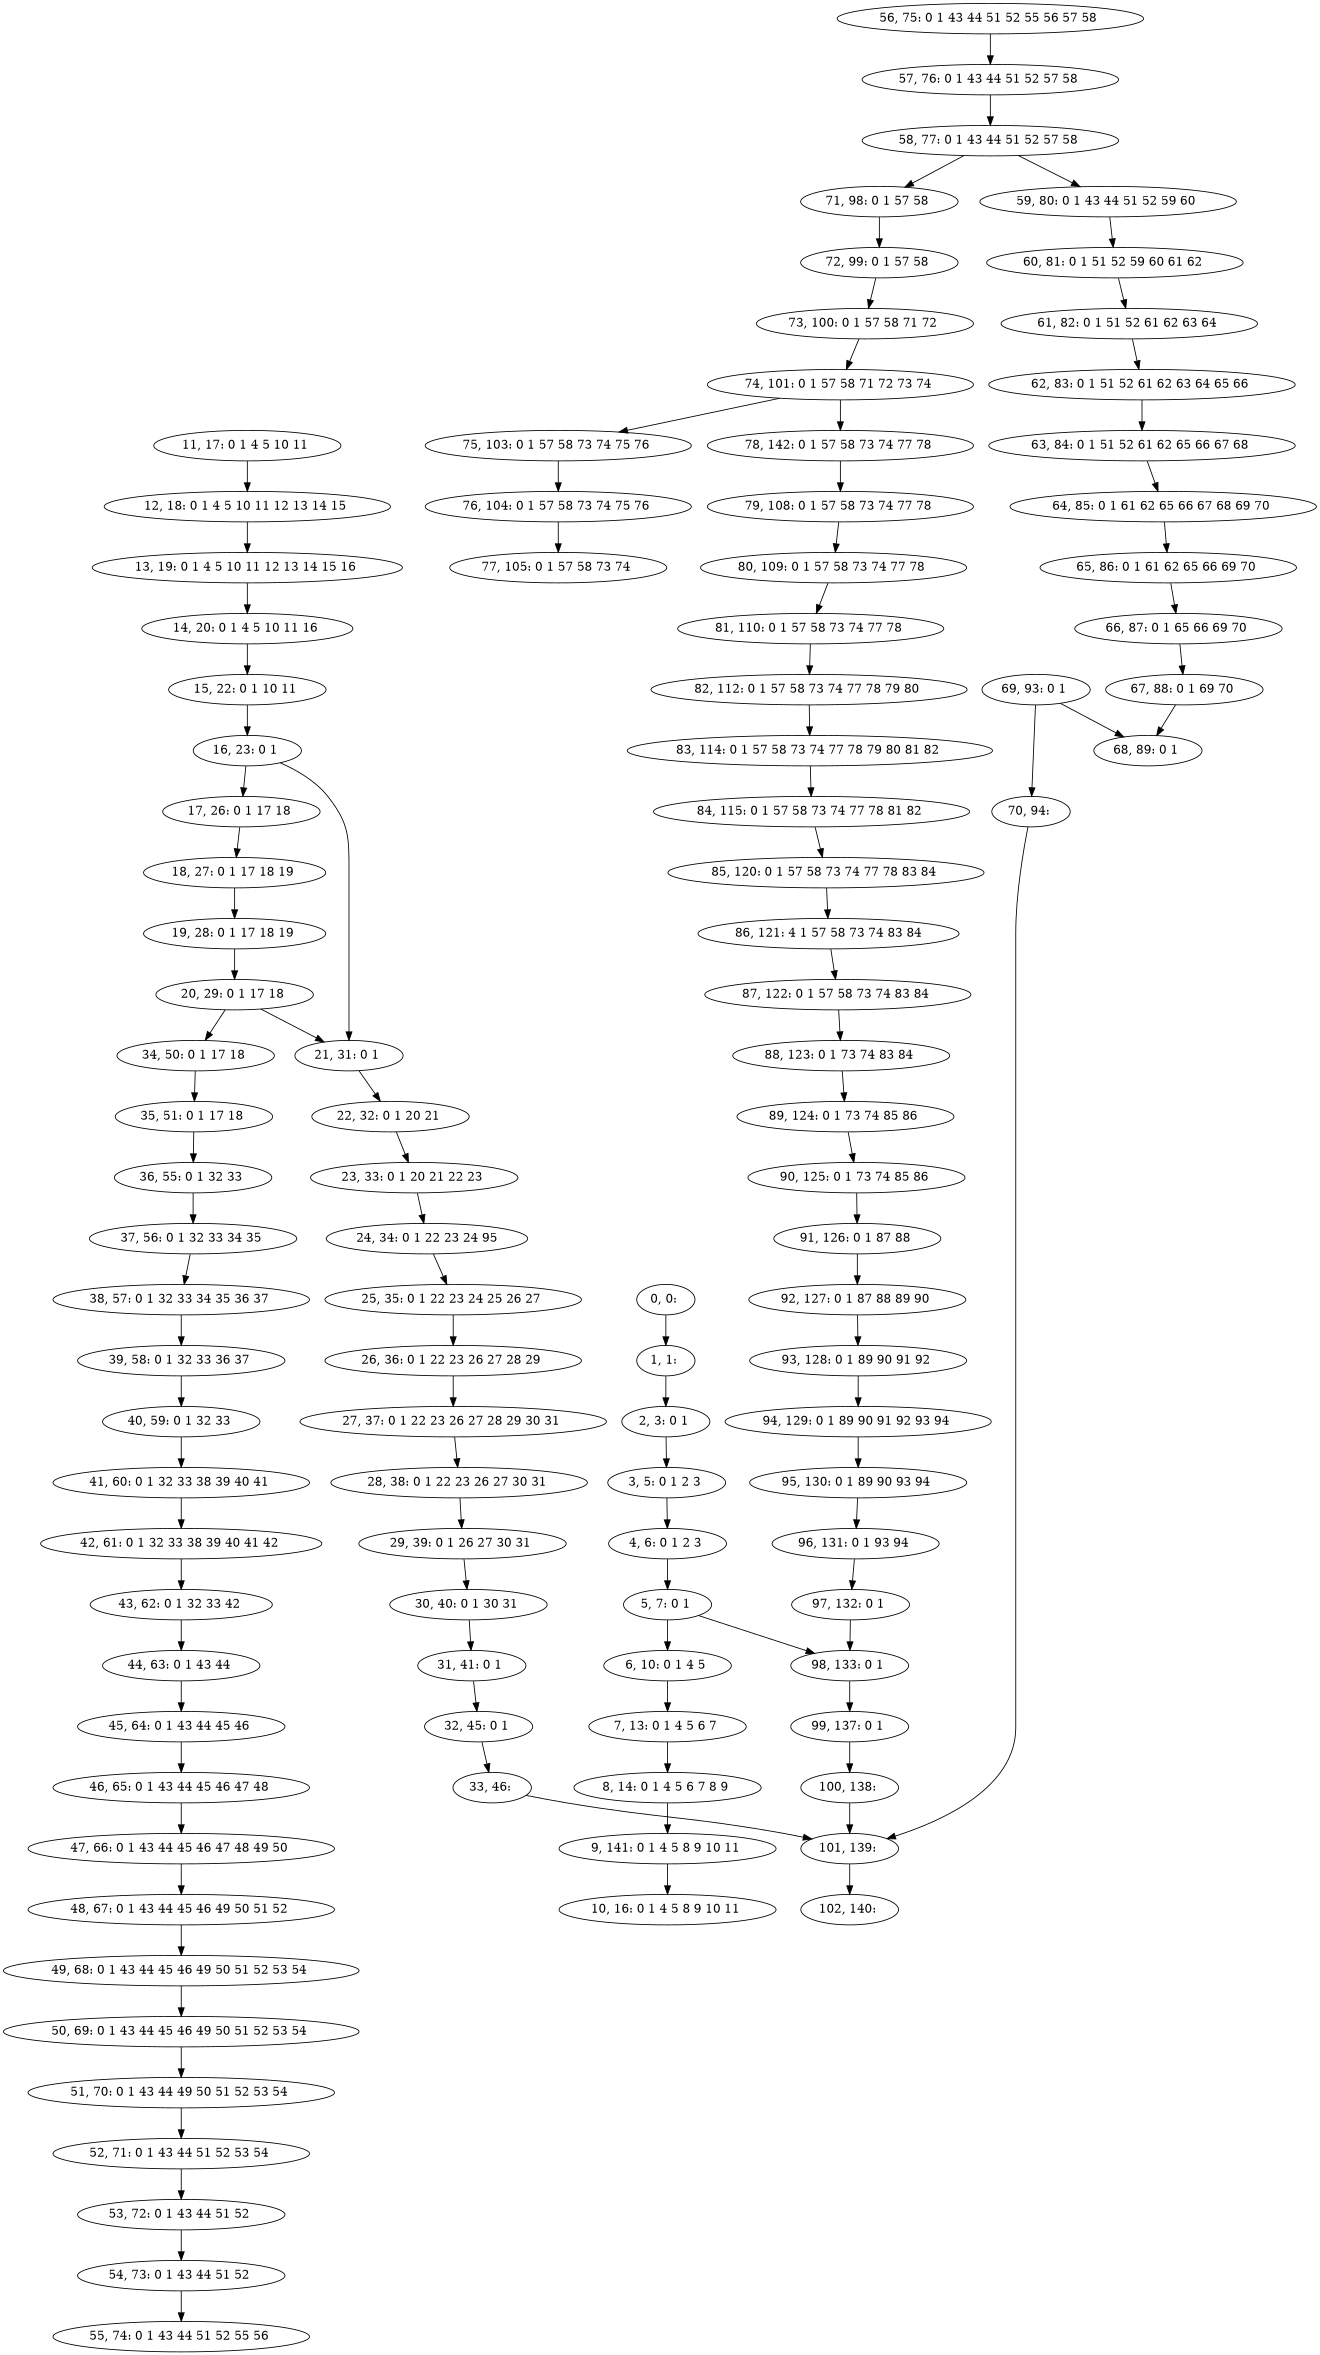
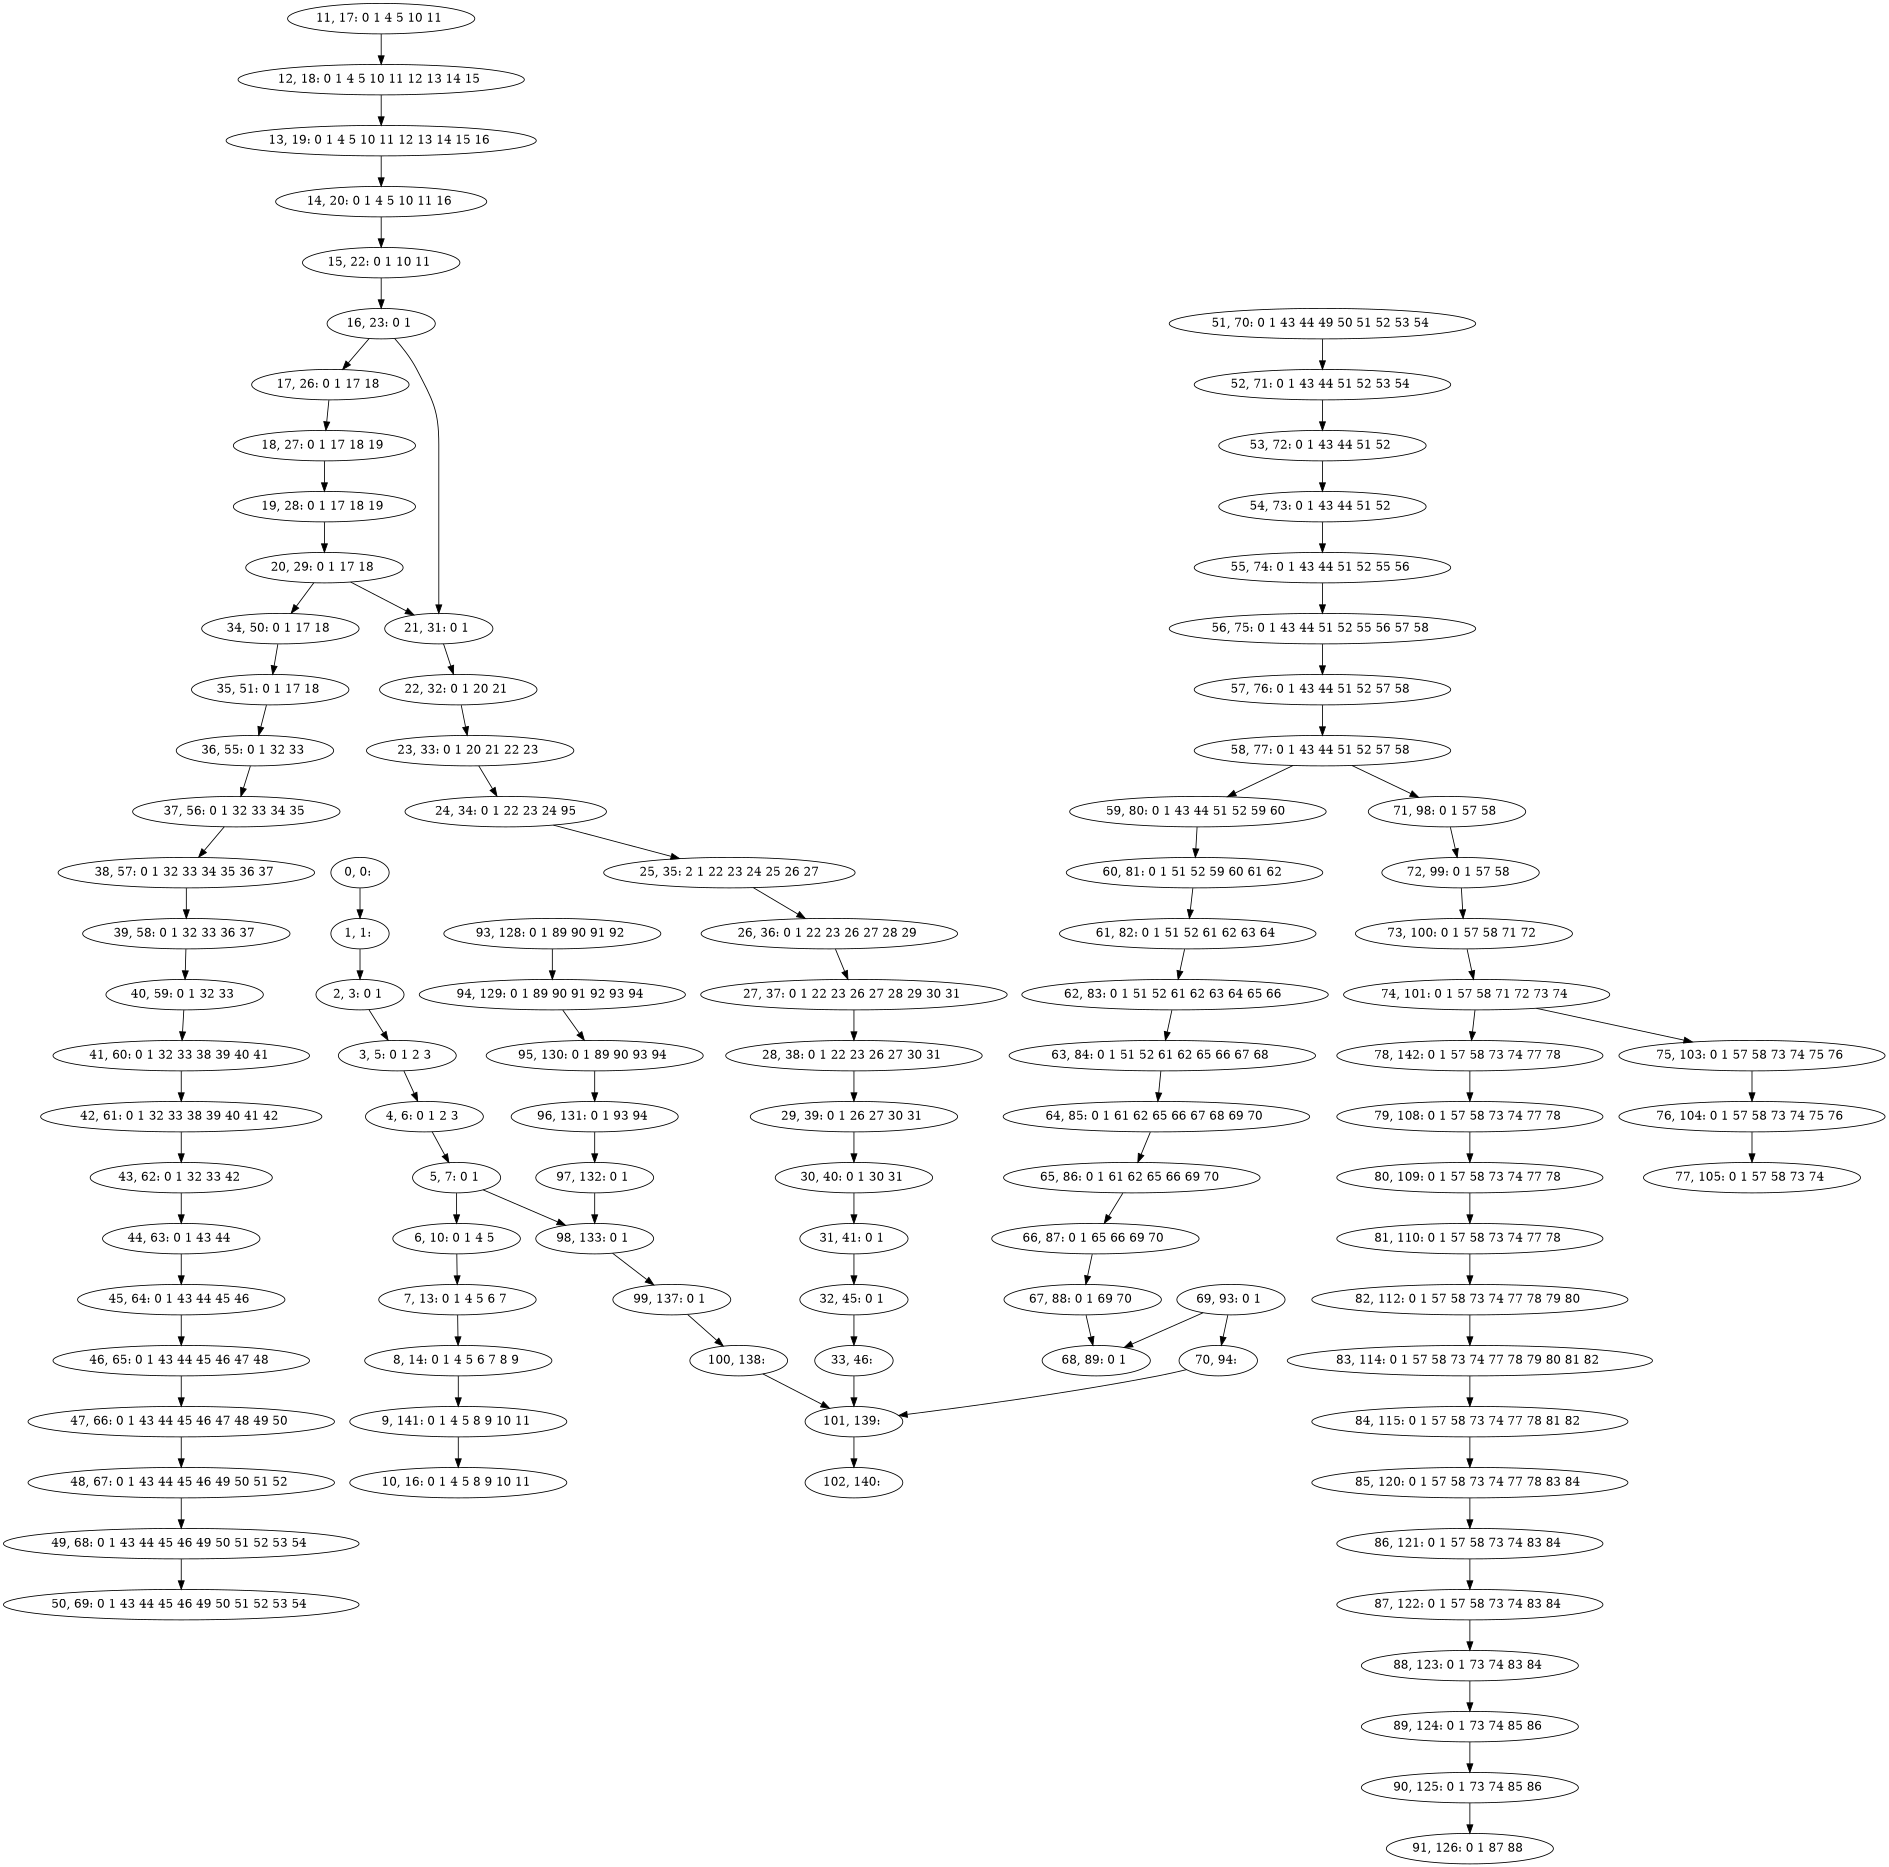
  digraph {
    n1 [label="0, 0: "]
    n2 [label="1, 1: "]
    n3 [label="2, 3: 0 1 "]
    n4 [label="3, 5: 0 1 2 3 "]
    n5 [label="4, 6: 0 1 2 3 "]
    n6 [label="5, 7: 0 1 "]
    n7 [label="6, 10: 0 1 4 5 "]
    n8 [label="98, 133: 0 1 "]
    n9 [label="7, 13: 0 1 4 5 6 7 "]
    n10 [label="99, 137: 0 1 "]
    n11 [label="8, 14: 0 1 4 5 6 7 8 9 "]
    n12 [label="9, 141: 0 1 4 5 8 9 10 11 "]
    n13 [label="10, 16: 0 1 4 5 8 9 10 11 "]
    n14 [label="11, 17: 0 1 4 5 10 11 "]
    n15 [label="12, 18: 0 1 4 5 10 11 12 13 14 15 "]
    n16 [label="13, 19: 0 1 4 5 10 11 12 13 14 15 16 "]
    n17 [label="14, 20: 0 1 4 5 10 11 16 "]
    n18 [label="15, 22: 0 1 10 11 "]
    n19 [label="16, 23: 0 1 "]
    n20 [label="17, 26: 0 1 17 18 "]
    n21 [label="21, 31: 0 1 "]
    n22 [label="18, 27: 0 1 17 18 19 "]
    n23 [label="22, 32: 0 1 20 21 "]
    n24 [label="19, 28: 0 1 17 18 19 "]
    n25 [label="20, 29: 0 1 17 18 "]
    n26 [label="34, 50: 0 1 17 18 "]
    n27 [label="35, 51: 0 1 17 18 "]
    n28 [label="23, 33: 0 1 20 21 22 23 "]
    n29 [label="24, 34: 0 1 22 23 24 95"]
-   n30 [label="25, 35: 0 1 22 23 24 25 26 27 "]
+   n30 [label="25, 35: 2 1 22 23 24 25 26 27"]
    n31 [label="26, 36: 0 1 22 23 26 27 28 29 "]
    n32 [label="27, 37: 0 1 22 23 26 27 28 29 30 31 "]
    n33 [label="28, 38: 0 1 22 23 26 27 30 31 "]
    n34 [label="29, 39: 0 1 26 27 30 31 "]
    n35 [label="30, 40: 0 1 30 31 "]
    n36 [label="31, 41: 0 1 "]
    n37 [label="32, 45: 0 1 "]
    n38 [label="33, 46: "]
    n39 [label="101, 139: "]
    n40 [label="102, 140: "]
    n41 [label="36, 55: 0 1 32 33 "]
    n42 [label="37, 56: 0 1 32 33 34 35 "]
    n43 [label="38, 57: 0 1 32 33 34 35 36 37 "]
    n44 [label="39, 58: 0 1 32 33 36 37 "]
    n45 [label="40, 59: 0 1 32 33 "]
    n46 [label="41, 60: 0 1 32 33 38 39 40 41 "]
    n47 [label="42, 61: 0 1 32 33 38 39 40 41 42 "]
    n48 [label="43, 62: 0 1 32 33 42 "]
    n49 [label="44, 63: 0 1 43 44 "]
    n50 [label="45, 64: 0 1 43 44 45 46 "]
    n51 [label="46, 65: 0 1 43 44 45 46 47 48 "]
    n52 [label="47, 66: 0 1 43 44 45 46 47 48 49 50 "]
    n53 [label="48, 67: 0 1 43 44 45 46 49 50 51 52 "]
    n54 [label="49, 68: 0 1 43 44 45 46 49 50 51 52 53 54 "]
    n55 [label="50, 69: 0 1 43 44 45 46 49 50 51 52 53 54 "]
    n56 [label="51, 70: 0 1 43 44 49 50 51 52 53 54 "]
    n57 [label="52, 71: 0 1 43 44 51 52 53 54 "]
    n58 [label="53, 72: 0 1 43 44 51 52 "]
    n59 [label="54, 73: 0 1 43 44 51 52 "]
    n60 [label="55, 74: 0 1 43 44 51 52 55 56 "]
    n61 [label="56, 75: 0 1 43 44 51 52 55 56 57 58 "]
    n62 [label="57, 76: 0 1 43 44 51 52 57 58 "]
    n63 [label="58, 77: 0 1 43 44 51 52 57 58 "]
    n64 [label="59, 80: 0 1 43 44 51 52 59 60 "]
    n65 [label="71, 98: 0 1 57 58 "]
    n66 [label="60, 81: 0 1 51 52 59 60 61 62 "]
    n67 [label="72, 99: 0 1 57 58 "]
    n68 [label="61, 82: 0 1 51 52 61 62 63 64 "]
    n69 [label="62, 83: 0 1 51 52 61 62 63 64 65 66 "]
    n70 [label="63, 84: 0 1 51 52 61 62 65 66 67 68 "]
    n71 [label="64, 85: 0 1 61 62 65 66 67 68 69 70 "]
    n72 [label="65, 86: 0 1 61 62 65 66 69 70 "]
    n73 [label="66, 87: 0 1 65 66 69 70 "]
    n74 [label="67, 88: 0 1 69 70 "]
    n75 [label="68, 89: 0 1 "]
    n76 [label="69, 93: 0 1 "]
    n77 [label="70, 94: "]
    n78 [label="73, 100: 0 1 57 58 71 72 "]
    n79 [label="74, 101: 0 1 57 58 71 72 73 74 "]
    n80 [label="75, 103: 0 1 57 58 73 74 75 76 "]
    n81 [label="78, 142: 0 1 57 58 73 74 77 78 "]
    n82 [label="76, 104: 0 1 57 58 73 74 75 76 "]
    n83 [label="77, 105: 0 1 57 58 73 74 "]
    n84 [label="79, 108: 0 1 57 58 73 74 77 78 "]
    n85 [label="80, 109: 0 1 57 58 73 74 77 78 "]
    n86 [label="81, 110: 0 1 57 58 73 74 77 78 "]
    n87 [label="82, 112: 0 1 57 58 73 74 77 78 79 80 "]
    n88 [label="83, 114: 0 1 57 58 73 74 77 78 79 80 81 82 "]
    n89 [label="84, 115: 0 1 57 58 73 74 77 78 81 82 "]
    n90 [label="85, 120: 0 1 57 58 73 74 77 78 83 84 "]
-   n91 [label="86, 121: 4 1 57 58 73 74 83 84"]
+   n91 [label="86, 121: 0 1 57 58 73 74 83 84 "]
    n92 [label="87, 122: 0 1 57 58 73 74 83 84 "]
    n93 [label="88, 123: 0 1 73 74 83 84 "]
    n94 [label="89, 124: 0 1 73 74 85 86 "]
    n95 [label="90, 125: 0 1 73 74 85 86 "]
    n96 [label="91, 126: 0 1 87 88 "]
-   n97 [label="92, 127: 0 1 87 88 89 90 "]
    n98 [label="93, 128: 0 1 89 90 91 92 "]
    n99 [label="94, 129: 0 1 89 90 91 92 93 94 "]
    n100 [label="95, 130: 0 1 89 90 93 94 "]
    n101 [label="96, 131: 0 1 93 94 "]
    n102 [label="97, 132: 0 1 "]
    n103 [label="100, 138: "]
    n1 -> n2
    n2 -> n3
    n3 -> n4
    n4 -> n5
    n5 -> n6
    n6 -> n7
    n6 -> n8
    n7 -> n9
    n8 -> n10
    n9 -> n11
    n10 -> n103
    n11 -> n12
    n12 -> n13
    n14 -> n15
    n15 -> n16
    n16 -> n17
    n17 -> n18
    n18 -> n19
    n19 -> n20
    n19 -> n21
    n20 -> n22
    n21 -> n23
    n22 -> n24
    n23 -> n28
    n24 -> n25
    n25 -> n21
    n25 -> n26
    n26 -> n27
    n27 -> n41
    n28 -> n29
    n29 -> n30
    n30 -> n31
    n31 -> n32
    n32 -> n33
    n33 -> n34
    n34 -> n35
    n35 -> n36
    n36 -> n37
    n37 -> n38
    n38 -> n39
    n39 -> n40
    n41 -> n42
    n42 -> n43
    n43 -> n44
    n44 -> n45
    n45 -> n46
    n46 -> n47
    n47 -> n48
    n48 -> n49
    n49 -> n50
    n50 -> n51
    n51 -> n52
    n52 -> n53
    n53 -> n54
    n54 -> n55
-   n55 -> n56
    n56 -> n57
    n57 -> n58
    n58 -> n59
    n59 -> n60
+   n60 -> n61
    n61 -> n62
    n62 -> n63
    n63 -> n64
    n63 -> n65
    n64 -> n66
    n65 -> n67
    n66 -> n68
    n67 -> n78
    n68 -> n69
    n69 -> n70
    n70 -> n71
    n71 -> n72
    n72 -> n73
    n73 -> n74
    n74 -> n75
    n76 -> n75
    n76 -> n77
    n77 -> n39
    n78 -> n79
    n79 -> n80
    n79 -> n81
    n80 -> n82
    n81 -> n84
    n82 -> n83
    n84 -> n85
    n85 -> n86
    n86 -> n87
    n87 -> n88
    n88 -> n89
    n89 -> n90
    n90 -> n91
    n91 -> n92
    n92 -> n93
    n93 -> n94
    n94 -> n95
    n95 -> n96
-   n96 -> n97
-   n97 -> n98
    n98 -> n99
    n99 -> n100
    n100 -> n101
    n101 -> n102
    n102 -> n8
    n103 -> n39
  }
